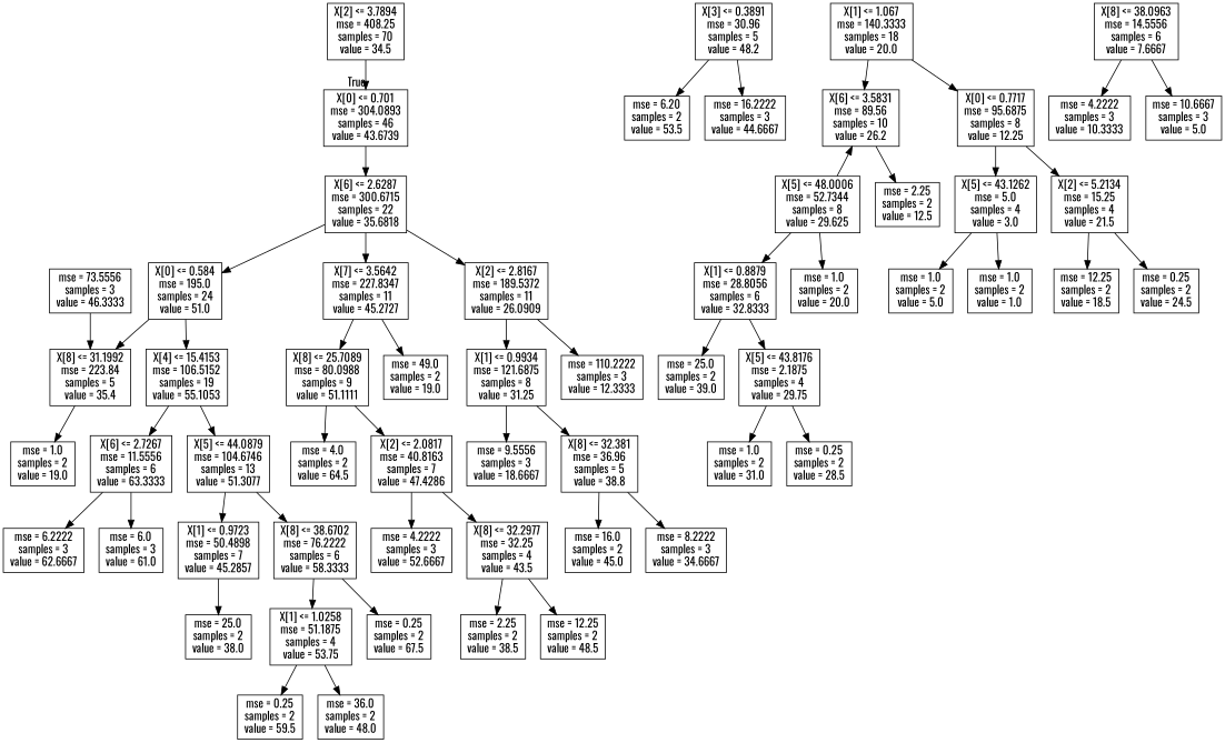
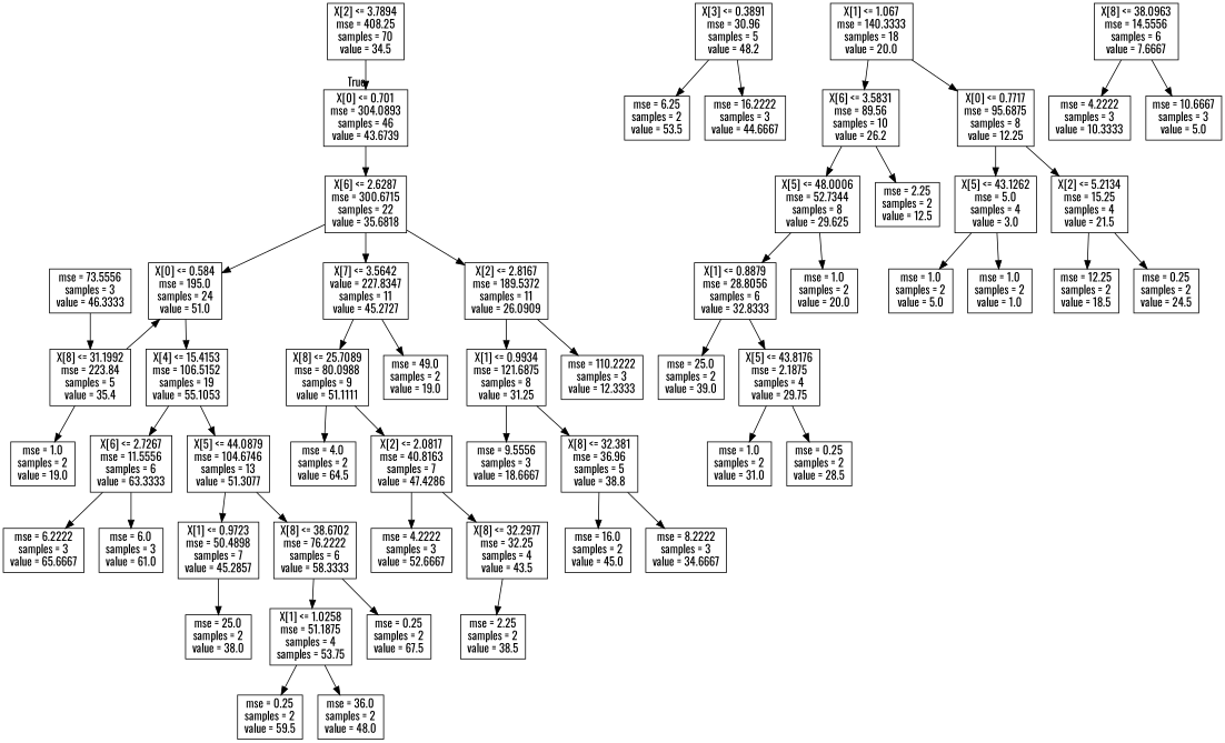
  digraph {
    fontname=Oswald
    node [fontname=Oswald shape=box]
    edge [fontname=Oswald]
    n1 [label="X[2] <= 3.7894\nmse = 408.25\nsamples = 70\nvalue = 34.5"]
    n2 [label="X[0] <= 0.701\nmse = 304.0893\nsamples = 46\nvalue = 43.6739"]
    n3 [label="X[6] <= 2.6287\nmse = 300.6715\nsamples = 22\nvalue = 35.6818"]
    n4 [label="X[0] <= 0.584\nmse = 195.0\nsamples = 24\nvalue = 51.0"]
    n5 [label="X[8] <= 31.1992\nmse = 223.84\nsamples = 5\nvalue = 35.4"]
    n6 [label="X[4] <= 15.4153\nmse = 106.5152\nsamples = 19\nvalue = 55.1053"]
-   n7 [label="X[7] <= 3.5642\nmse = 227.8347\nsamples = 11\nvalue = 45.2727"]
+   n7 [label="X[7] <= 3.5642\nvalue = 227.8347\nsamples = 11\nvalue = 45.2727"]
    n8 [label="X[2] <= 2.8167\nmse = 189.5372\nsamples = 11\nvalue = 26.0909"]
    n9 [label="mse = 1.0\nsamples = 2\nvalue = 19.0"]
    n10 [label="X[6] <= 2.7267\nmse = 11.5556\nsamples = 6\nvalue = 63.3333"]
    n11 [label="X[5] <= 44.0879\nmse = 104.6746\nsamples = 13\nvalue = 51.3077"]
    n12 [label="mse = 73.5556\nsamples = 3\nvalue = 46.3333"]
-   n13 [label="mse = 6.2222\nsamples = 3\nvalue = 62.6667"]
+   n13 [label="mse = 6.2222\nsamples = 3\nvalue = 65.6667"]
    n14 [label="mse = 6.0\nsamples = 3\nvalue = 61.0"]
    n15 [label="X[1] <= 0.9723\nmse = 50.4898\nsamples = 7\nvalue = 45.2857"]
    n16 [label="X[8] <= 38.6702\nmse = 76.2222\nsamples = 6\nvalue = 58.3333"]
    n17 [label="mse = 25.0\nsamples = 2\nvalue = 38.0"]
-   n18 [label="X[1] <= 1.0258\nmse = 51.1875\nsamples = 4\nvalue = 53.75"]
+   n18 [label="X[1] <= 1.0258\nmse = 51.1875\nsamples = 4\nsamples = 53.75"]
    n19 [label="mse = 0.25\nsamples = 2\nvalue = 67.5"]
    n20 [label="X[3] <= 0.3891\nmse = 30.96\nsamples = 5\nvalue = 48.2"]
-   n21 [label="mse = 6.20\nsamples = 2\nvalue = 53.5"]
+   n21 [label="mse = 6.25\nsamples = 2\nvalue = 53.5"]
    n22 [label="mse = 16.2222\nsamples = 3\nvalue = 44.6667"]
    n23 [label="mse = 0.25\nsamples = 2\nvalue = 59.5"]
    n24 [label="mse = 36.0\nsamples = 2\nvalue = 48.0"]
    n25 [label="X[8] <= 25.7089\nmse = 80.0988\nsamples = 9\nvalue = 51.1111"]
    n26 [label="mse = 49.0\nsamples = 2\nvalue = 19.0"]
    n27 [label="X[1] <= 0.9934\nmse = 121.6875\nsamples = 8\nvalue = 31.25"]
    n28 [label="mse = 110.2222\nsamples = 3\nvalue = 12.3333"]
    n29 [label="mse = 4.0\nsamples = 2\nvalue = 64.5"]
    n30 [label="X[2] <= 2.0817\nmse = 40.8163\nsamples = 7\nvalue = 47.4286"]
    n31 [label="mse = 4.2222\nsamples = 3\nvalue = 52.6667"]
    n32 [label="X[8] <= 32.2977\nmse = 32.25\nsamples = 4\nvalue = 43.5"]
    n33 [label="mse = 2.25\nsamples = 2\nvalue = 38.5"]
-   n34 [label="mse = 12.25\nsamples = 2\nvalue = 48.5"]
    n35 [label="mse = 9.5556\nsamples = 3\nvalue = 18.6667"]
    n36 [label="X[8] <= 32.381\nmse = 36.96\nsamples = 5\nvalue = 38.8"]
    n37 [label="mse = 16.0\nsamples = 2\nvalue = 45.0"]
    n38 [label="mse = 8.2222\nsamples = 3\nvalue = 34.6667"]
    n39 [label="X[1] <= 1.067\nmse = 140.3333\nsamples = 18\nvalue = 20.0"]
    n40 [label="X[6] <= 3.5831\nmse = 89.56\nsamples = 10\nvalue = 26.2"]
    n41 [label="X[0] <= 0.7717\nmse = 95.6875\nsamples = 8\nvalue = 12.25"]
    n42 [label="X[8] <= 38.0963\nmse = 14.5556\nsamples = 6\nvalue = 7.6667"]
    n43 [label="mse = 4.2222\nsamples = 3\nvalue = 10.3333"]
    n44 [label="mse = 10.6667\nsamples = 3\nvalue = 5.0"]
    n45 [label="X[5] <= 48.0006\nmse = 52.7344\nsamples = 8\nvalue = 29.625"]
    n46 [label="mse = 2.25\nsamples = 2\nvalue = 12.5"]
    n47 [label="X[5] <= 43.1262\nmse = 5.0\nsamples = 4\nvalue = 3.0"]
    n48 [label="X[2] <= 5.2134\nmse = 15.25\nsamples = 4\nvalue = 21.5"]
    n49 [label="X[1] <= 0.8879\nmse = 28.8056\nsamples = 6\nvalue = 32.8333"]
    n50 [label="mse = 1.0\nsamples = 2\nvalue = 20.0"]
    n51 [label="mse = 25.0\nsamples = 2\nvalue = 39.0"]
    n52 [label="X[5] <= 43.8176\nmse = 2.1875\nsamples = 4\nvalue = 29.75"]
    n53 [label="mse = 1.0\nsamples = 2\nvalue = 31.0"]
    n54 [label="mse = 0.25\nsamples = 2\nvalue = 28.5"]
    n55 [label="mse = 1.0\nsamples = 2\nvalue = 5.0"]
    n56 [label="mse = 1.0\nsamples = 2\nvalue = 1.0"]
    n57 [label="mse = 12.25\nsamples = 2\nvalue = 18.5"]
    n58 [label="mse = 0.25\nsamples = 2\nvalue = 24.5"]
    n1 -> n2 [headlabel=True labelangle=45 labeldistance=2.5]
    n2 -> n3
    n3 -> n4
    n3 -> n7
    n3 -> n8
-   n4 -> n5
+   n5 -> n4
    n4 -> n6
    n5 -> n9
    n6 -> n10
    n6 -> n11
    n7 -> n25
    n7 -> n26
    n8 -> n27
    n8 -> n28
    n10 -> n13
    n10 -> n14
    n11 -> n15
    n11 -> n16
    n12 -> n5
    n15 -> n17
    n16 -> n18
    n16 -> n19
    n18 -> n23
    n18 -> n24
    n20 -> n21
    n20 -> n22
    n25 -> n29
    n25 -> n30
    n27 -> n35
    n27 -> n36
    n30 -> n31
    n30 -> n32
    n32 -> n33
-   n32 -> n34
    n36 -> n37
    n36 -> n38
    n39 -> n40
    n39 -> n41
-   n45 -> n40
+   n40 -> n45
    n40 -> n46
    n41 -> n47
    n41 -> n48
    n42 -> n43
    n42 -> n44
    n45 -> n49
    n45 -> n50
    n47 -> n55
    n47 -> n56
    n48 -> n57
    n48 -> n58
    n49 -> n51
    n49 -> n52
    n52 -> n53
    n52 -> n54
  }
